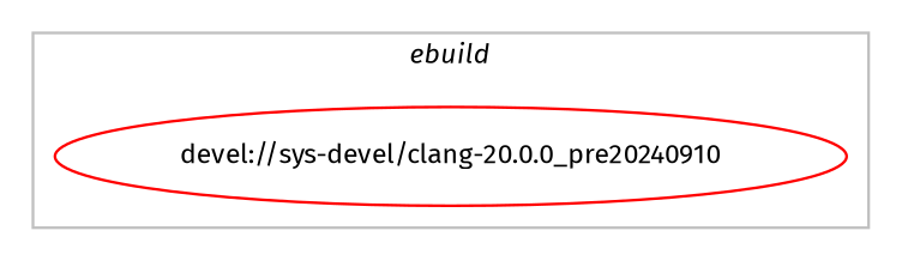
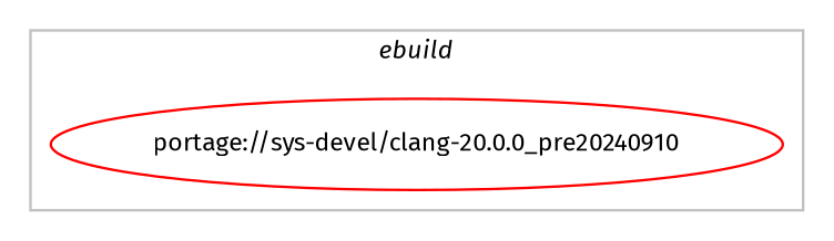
  digraph {
    compound=true
    concentrate=true
    fontname="Fira Sans"
    fontsize=10
    newrank=true
    rankdir=LR
    ranksep=1.5
-   n1 [color=red fontname="Fira Sans" fontsize=10 label="devel://sys-devel/clang-20.0.0_pre20240910" width=4]
+   n1 [color=red fontname="Fira Sans" fontsize=10 label="portage://sys-devel/clang-20.0.0_pre20240910" width=4]
    subgraph cluster_1 {
      color=gray
      label=<<i>ebuild</i>>
      n1
    }
    subgraph cluster_2 {
      color=gray
      label=<<i>dependencies</i>>
      subgraph cluster_3 {
        color=gray
        fillcolor="#eeeeee"
        label=<<i>compile</i>>
        style=filled
      }
      subgraph cluster_4 {
        color=gray
        fillcolor="#eeeeee"
        label=<<i>compile and run</i>>
        style=filled
      }
      subgraph cluster_5 {
        color=gray
        fillcolor="#eeeeee"
        label=<<i>run</i>>
        style=filled
      }
    }
    subgraph cluster_6 {
      color=gray
      label=<<i>candidates</i>>
      rank=same
    }
  }
